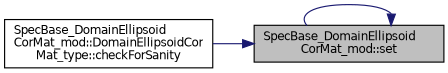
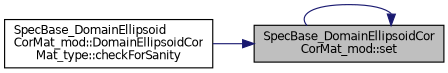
  digraph {
    rankdir=RL
    node [color=black fontname=Helvetica fontsize=10 shape=record style=filled]
    edge [color=midnightblue dir=back fontname=Helvetica fontsize=10 labelfontname=Helvetica labelfontsize=10 style=solid]
-   n1 [fillcolor=grey75 fontcolor=black height=0.2 label="SpecBase_DomainEllipsoid\lCorMat_mod::set" width=0.4]
+   n1 [fillcolor=grey75 fontcolor=black height=0.2 label="SpecBase_DomainEllipsoidCor\lCorMat_mod::set" width=0.4]
    n2 [fillcolor=white height=0.2 label="SpecBase_DomainEllipsoid\lCorMat_mod::DomainEllipsoidCor\lMat_type::checkForSanity" width=0.4]
    n1 -> n1
    n1 -> n2
  }
